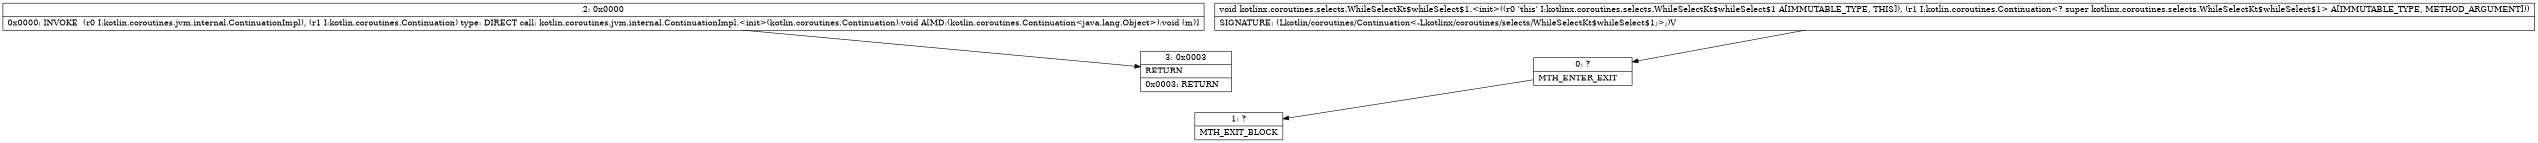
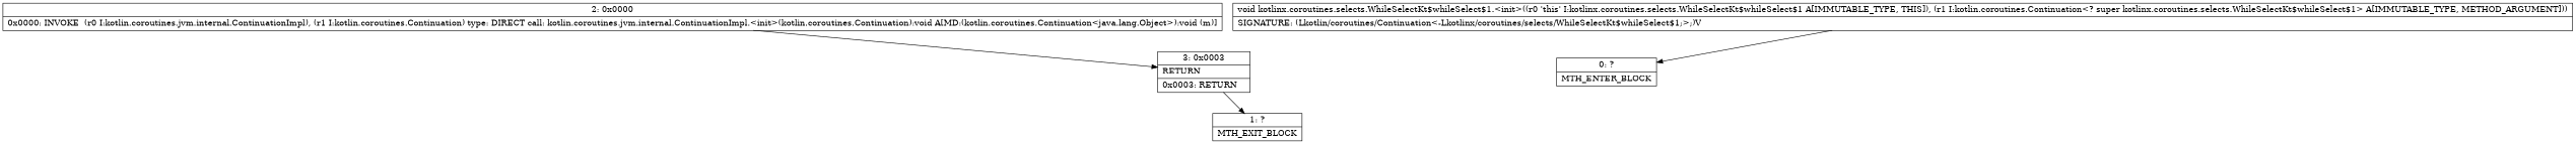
  digraph {
    node [shape=record]
-   n1 [label="{0\:\ ?|MTH_ENTER_EXIT\l}"]
+   n1 [label="{0\:\ ?|MTH_ENTER_BLOCK\l}"]
    n2 [label="{2\:\ 0x0000|0x0000: INVOKE  (r0 I:kotlin.coroutines.jvm.internal.ContinuationImpl), (r1 I:kotlin.coroutines.Continuation) type: DIRECT call: kotlin.coroutines.jvm.internal.ContinuationImpl.\<init\>(kotlin.coroutines.Continuation):void A[MD:(kotlin.coroutines.Continuation\<java.lang.Object\>):void (m)]\l}"]
    n3 [label="{3\:\ 0x0003|RETURN\l|0x0003: RETURN   \l}"]
    n4 [label="{1\:\ ?|MTH_EXIT_BLOCK\l}"]
    n5 [label="{void kotlinx.coroutines.selects.WhileSelectKt$whileSelect$1.\<init\>((r0 'this' I:kotlinx.coroutines.selects.WhileSelectKt$whileSelect$1 A[IMMUTABLE_TYPE, THIS]), (r1 I:kotlin.coroutines.Continuation\<? super kotlinx.coroutines.selects.WhileSelectKt$whileSelect$1\> A[IMMUTABLE_TYPE, METHOD_ARGUMENT]))  | SIGNATURE: (Lkotlin\/coroutines\/Continuation\<\-Lkotlinx\/coroutines\/selects\/WhileSelectKt$whileSelect$1;\>;)V\l}"]
    n2 -> n3
-   n1 -> n4
+   n3 -> n4
    n5 -> n1
  }
